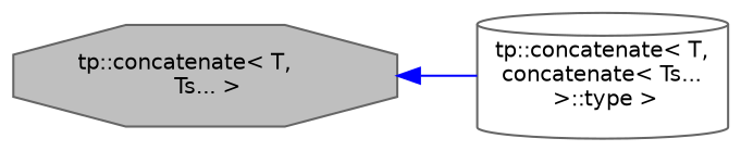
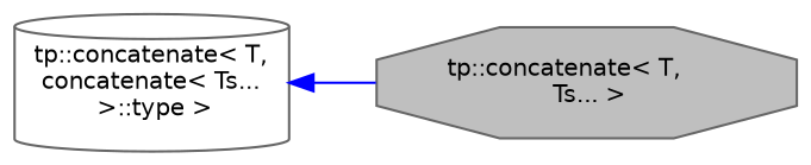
  digraph {
    rankdir=LR
    node [color=gray40 fontname=Helvetica fontsize=10 style=filled]
    n1 [fillcolor=grey75 fontcolor=black height=0.2 label="tp::concatenate\< T,\l Ts... \>" shape=octagon width=0.4]
    n2 [fillcolor=white height=0.2 label="tp::concatenate\< T,\l concatenate\< Ts...\l \>::type \>" shape=cylinder width=0.4]
-   n1 -> n2 [color=blue dir=back fontname=Helvetica fontsize=10 labelfontname=Helvetica labelfontsize=10 style=solid]
+   n2 -> n1 [color=blue dir=back fontname=Helvetica fontsize=10 labelfontname=Helvetica labelfontsize=10 style=solid]
  }
